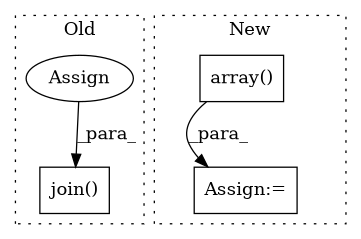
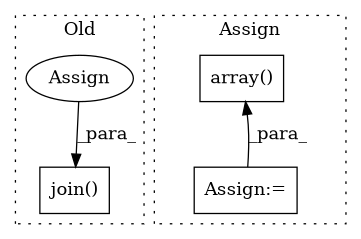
  digraph {
    node [a=75 shape=box]
    n1 [l="13,1" label="join()" s="2501,2534"]
    n2 [a=66 l=9 label=Assign s=2525 shape=ellipse]
    n3 [l="9,1" label="array()" s="2886,2912"]
    n4 [a=68 l=4 label="Assign:=" s=2882]
    subgraph cluster_1 {
      label=Old
      style=dotted
      n1
      n2
    }
    subgraph cluster_2 {
-     label=New
+     label=Assign
      style=dotted
      n3
      n4
    }
    n2 -> n1 [label=_para_]
-   n3 -> n4 [label=_para_]
+   n4 -> n3 [label=_para_]
  }
